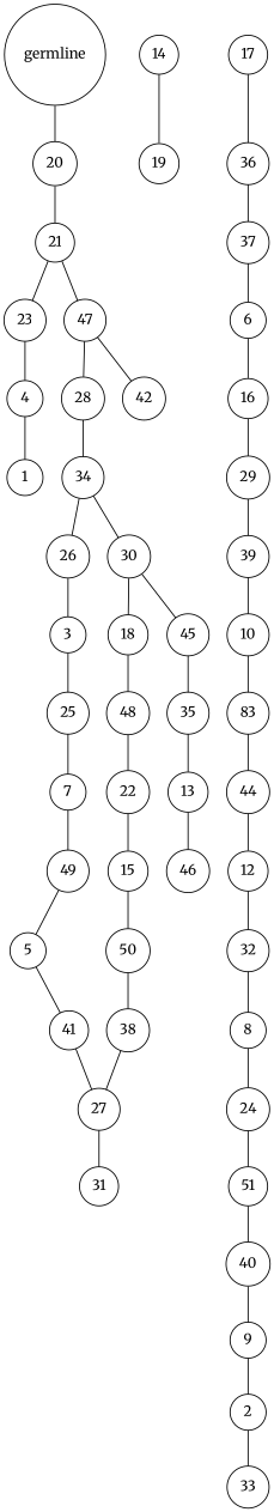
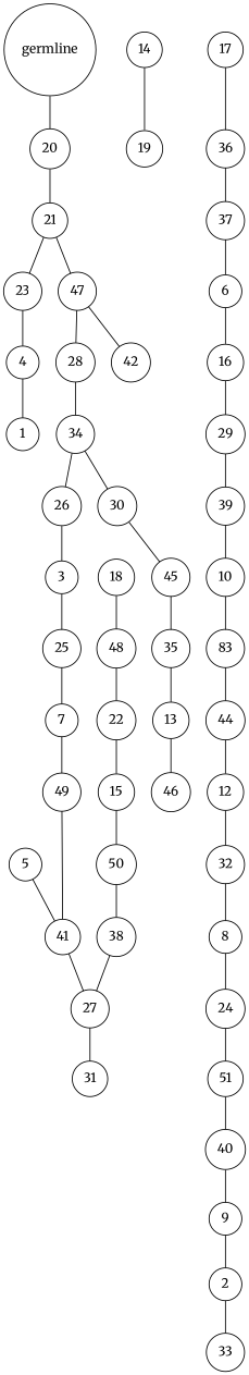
  graph {
    fontname=Merriweather
    rankdir=UD
    splines=line
    node [fontname=Merriweather shape=circle]
    edge [fontname=Merriweather]
    n1 [label=germline]
    n2 [label=20]
    n3 [label=21]
    n4 [label=23]
    n5 [label=47]
    n6 [label=4]
    n7 [label=28]
    n8 [label=42]
    n9 [label=1]
    n10 [label=34]
    n11 [label=26]
    n12 [label=30]
    n13 [label=3]
    n14 [label=18]
    n15 [label=45]
    n16 [label=25]
    n17 [label=7]
    n18 [label=49]
    n19 [label=5]
    n20 [label=41]
    n21 [label=27]
    n22 [label=14]
    n23 [label=19]
    n24 [label=48]
    n25 [label=35]
    n26 [label=22]
    n27 [label=15]
    n28 [label=50]
    n29 [label=38]
    n30 [label=31]
    n31 [label=13]
    n32 [label=46]
    n33 [label=17]
    n34 [label=36]
    n35 [label=37]
    n36 [label=6]
    n37 [label=16]
    n38 [label=29]
    n39 [label=39]
    n40 [label=10]
    n41 [label=83]
    n42 [label=44]
    n43 [label=12]
    n44 [label=32]
    n45 [label=8]
    n46 [label=24]
    n47 [label=51]
    n48 [label=40]
    n49 [label=9]
    n50 [label=2]
    n51 [label=33]
    n1 -- n2
    n2 -- n3
    n3 -- n4
    n3 -- n5
    n4 -- n6
    n5 -- n7
    n5 -- n8
    n6 -- n9
    n7 -- n10
    n10 -- n11
    n10 -- n12
    n11 -- n13
-   n12 -- n14
    n12 -- n15
    n13 -- n16
    n14 -- n24
    n15 -- n25
    n16 -- n17
    n17 -- n18
-   n18 -- n19
+   n18 -- n20
    n19 -- n20
    n20 -- n21
    n21 -- n30
    n22 -- n23
    n24 -- n26
    n25 -- n31
    n26 -- n27
    n27 -- n28
    n28 -- n29
    n29 -- n21
    n31 -- n32
    n33 -- n34
    n34 -- n35
    n35 -- n36
    n36 -- n37
    n37 -- n38
    n38 -- n39
    n39 -- n40
    n40 -- n41
    n41 -- n42
    n42 -- n43
    n43 -- n44
    n44 -- n45
    n45 -- n46
    n46 -- n47
    n47 -- n48
    n48 -- n49
    n49 -- n50
    n50 -- n51
  }
